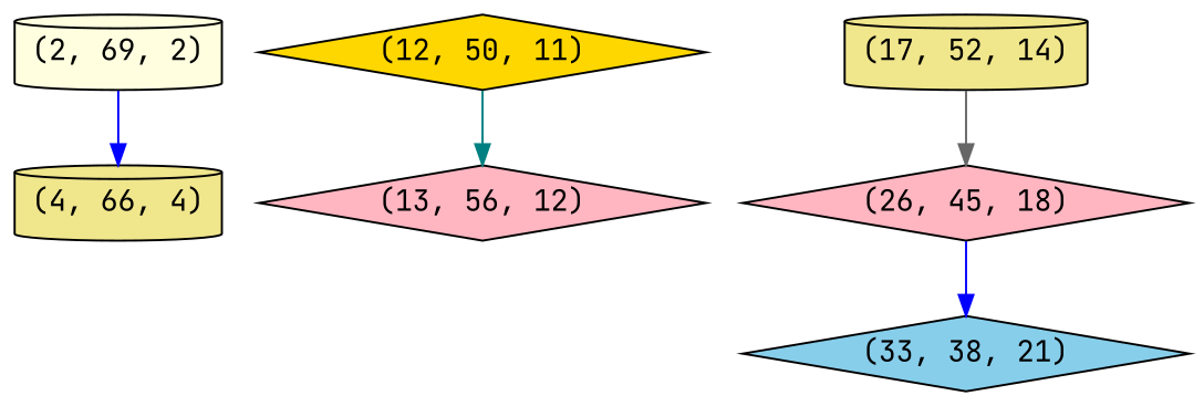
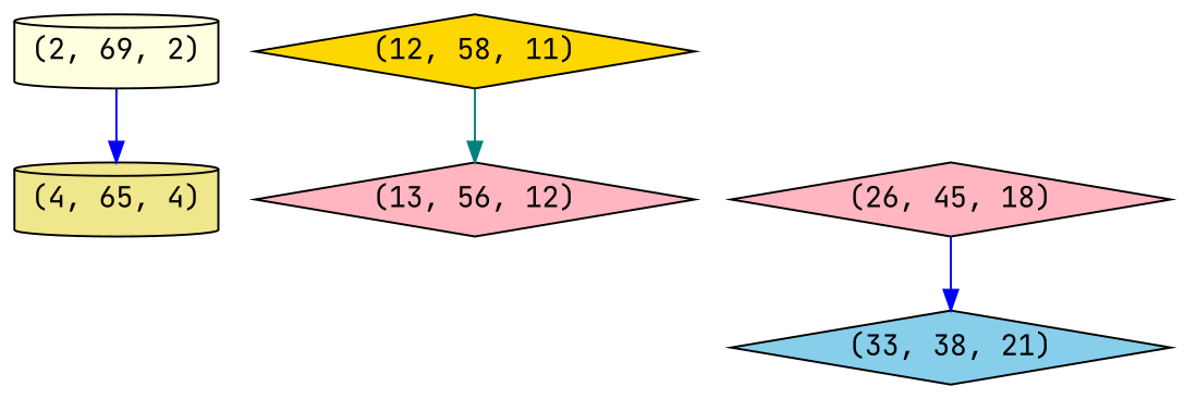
  digraph {
    fontname="JetBrains Mono"
    node [fillcolor=khaki fontname="JetBrains Mono" shape=diamond style=filled]
    edge [color=blue fontname="JetBrains Mono"]
    "(2, 69, 2)" [fillcolor=lightyellow shape=cylinder]
-   "(4, 65, 4)" [shape=cylinder label="(4, 66, 4)"]
-   "(12, 58, 11)" [fillcolor=gold label="(12, 50, 11)"]
+   "(4, 65, 4)" [shape=cylinder]
+   "(12, 58, 11)" [fillcolor=gold]
    "(13, 56, 12)" [fillcolor=lightpink]
-   "(17, 52, 14)" [shape=cylinder]
    "(26, 45, 18)" [fillcolor=lightpink]
    "(33, 38, 21)" [fillcolor=skyblue]
    "(2, 69, 2)" -> "(4, 65, 4)"
    "(12, 58, 11)" -> "(13, 56, 12)" [color=teal]
-   "(17, 52, 14)" -> "(26, 45, 18)" [color=gray40]
    "(26, 45, 18)" -> "(33, 38, 21)"
  }
